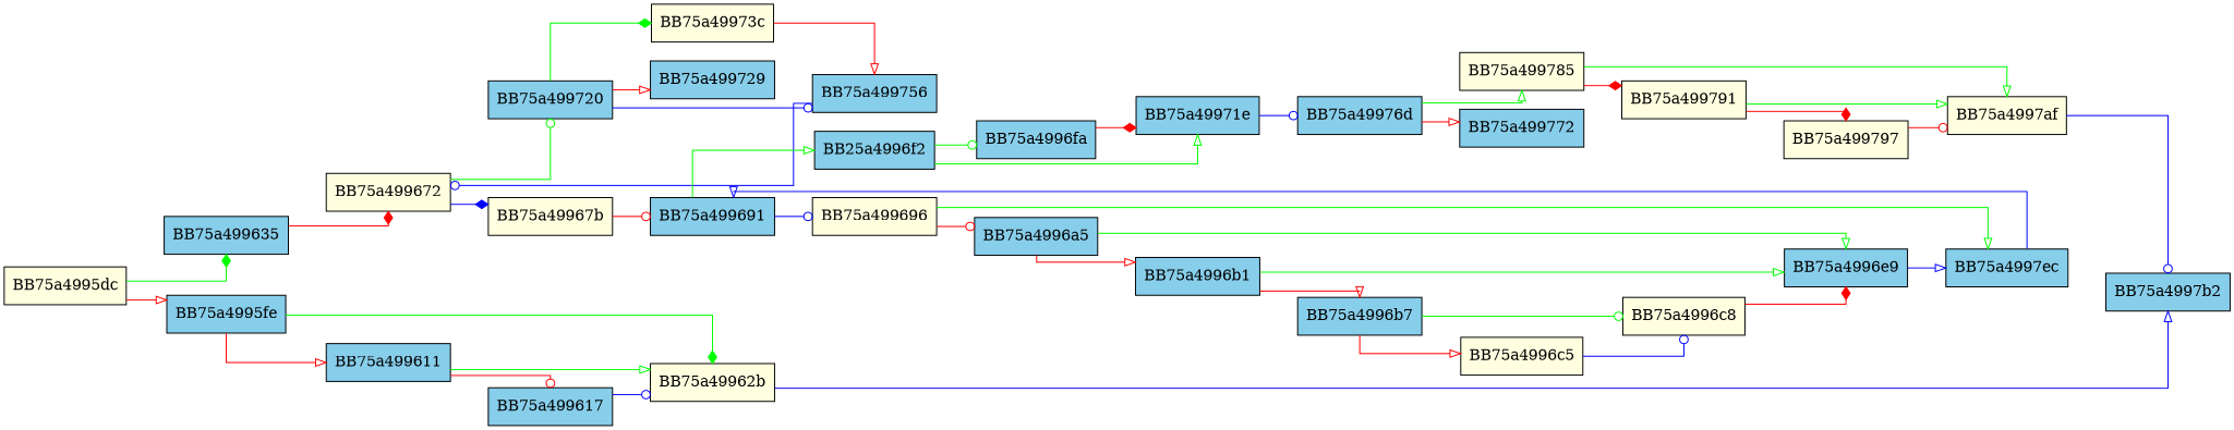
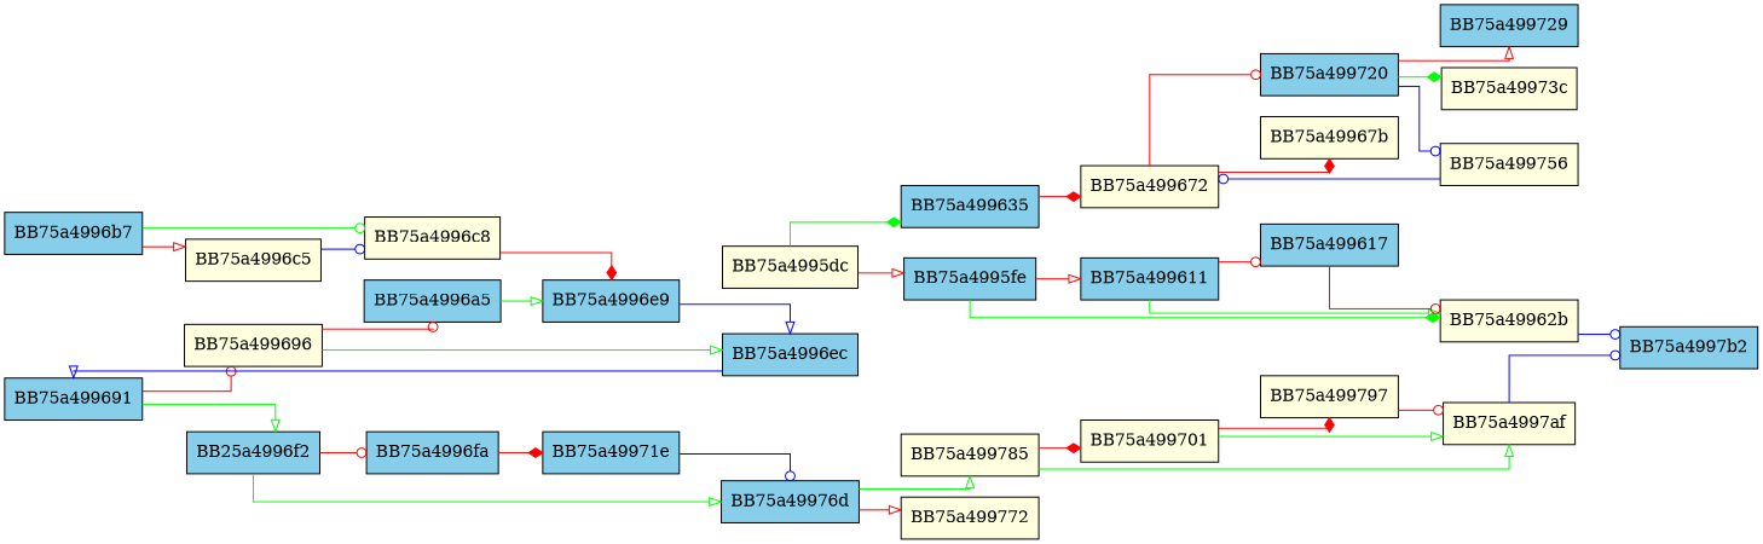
  digraph {
    rankdir=LR
    splines=ortho
    node [fillcolor=skyblue shape=box style=filled]
    edge [arrowhead=onormal color=red]
    BB75a4995dc [fillcolor=lightyellow]
    BB75a499635
    BB75a4995fe
    BB75a499672 [fillcolor=lightyellow]
    BB75a49962b [fillcolor=lightyellow]
    BB75a499611
    BB75a499720
    BB75a49967b [fillcolor=lightyellow]
    BB75a4997b2
    BB75a499617
    BB75a49973c [fillcolor=lightyellow]
    BB75a499729
-   BB75a499756
+   BB75a499756 [fillcolor=lightyellow]
    BB75a499691
    n15 [label=BB25a4996f2]
    BB75a499696 [fillcolor=lightyellow]
    BB75a49971e
    BB75a4996fa
-   BB75a4996ec [label=BB75a4997ec]
+   BB75a4996ec
    BB75a4996a5
    BB75a49976d
    BB75a4996e9
-   BB75a4996b1
    BB75a4996b7
    BB75a4996c8 [fillcolor=lightyellow]
    BB75a4996c5 [fillcolor=lightyellow]
    BB75a499785 [fillcolor=lightyellow]
-   BB75a499772
+   BB75a499772 [fillcolor=lightyellow]
    BB75a4997af [fillcolor=lightyellow]
-   BB75a499791 [fillcolor=lightyellow]
+   BB75a499791 [fillcolor=lightyellow label=BB75a499701]
    BB75a499797 [fillcolor=lightyellow]
    BB75a4995dc -> BB75a499635 [arrowhead=diamond color=green]
    BB75a4995dc -> BB75a4995fe
    BB75a499635 -> BB75a499672 [arrowhead=diamond]
    BB75a4995fe -> BB75a49962b [arrowhead=diamond color=green]
    BB75a4995fe -> BB75a499611
-   BB75a499672 -> BB75a499720 [arrowhead=odot color=green]
-   BB75a499672 -> BB75a49967b [arrowhead=diamond color=blue]
-   BB75a49962b -> BB75a4997b2 [color=blue]
+   BB75a499672 -> BB75a499720 [arrowhead=odot]
+   BB75a499672 -> BB75a49967b [arrowhead=diamond]
+   BB75a49962b -> BB75a4997b2 [arrowhead=odot color=blue]
    BB75a499611 -> BB75a49962b [color=green]
    BB75a499611 -> BB75a499617 [arrowhead=odot]
    BB75a499720 -> BB75a49973c [arrowhead=diamond color=green]
    BB75a499720 -> BB75a499729
    BB75a499720 -> BB75a499756 [arrowhead=odot color=blue]
-   BB75a49967b -> BB75a499691 [arrowhead=odot]
-   BB75a499617 -> BB75a49962b [arrowhead=odot color=blue]
-   BB75a49973c -> BB75a499756
+   BB75a499617 -> BB75a49962b [arrowhead=odot]
    BB75a499756 -> BB75a499672 [arrowhead=odot color=blue]
    BB75a499691 -> n15 [color=green]
-   BB75a499691 -> BB75a499696 [arrowhead=odot color=blue]
-   n15 -> BB75a49971e [color=green]
-   n15 -> BB75a4996fa [arrowhead=odot color=green]
+   BB75a499691 -> BB75a499696 [arrowhead=odot]
+   n15 -> BB75a49976d [color=green]
+   n15 -> BB75a4996fa [arrowhead=odot]
    BB75a499696 -> BB75a4996ec [color=green]
    BB75a499696 -> BB75a4996a5 [arrowhead=odot]
    BB75a49971e -> BB75a49976d [arrowhead=odot color=blue]
    BB75a4996fa -> BB75a49971e [arrowhead=diamond]
    BB75a4996ec -> BB75a499691 [color=blue]
    BB75a4996a5 -> BB75a4996e9 [color=green]
-   BB75a4996a5 -> BB75a4996b1
    BB75a49976d -> BB75a499785 [color=green]
    BB75a49976d -> BB75a499772
    BB75a4996e9 -> BB75a4996ec [color=blue]
-   BB75a4996b1 -> BB75a4996e9 [color=green]
-   BB75a4996b1 -> BB75a4996b7
    BB75a4996b7 -> BB75a4996c8 [arrowhead=odot color=green]
    BB75a4996b7 -> BB75a4996c5
    BB75a4996c8 -> BB75a4996e9 [arrowhead=diamond]
    BB75a4996c5 -> BB75a4996c8 [arrowhead=odot color=blue]
    BB75a499785 -> BB75a4997af [color=green]
    BB75a499785 -> BB75a499791 [arrowhead=diamond]
    BB75a4997af -> BB75a4997b2 [arrowhead=odot color=blue]
    BB75a499791 -> BB75a4997af [color=green]
    BB75a499791 -> BB75a499797 [arrowhead=diamond]
    BB75a499797 -> BB75a4997af [arrowhead=odot]
  }
